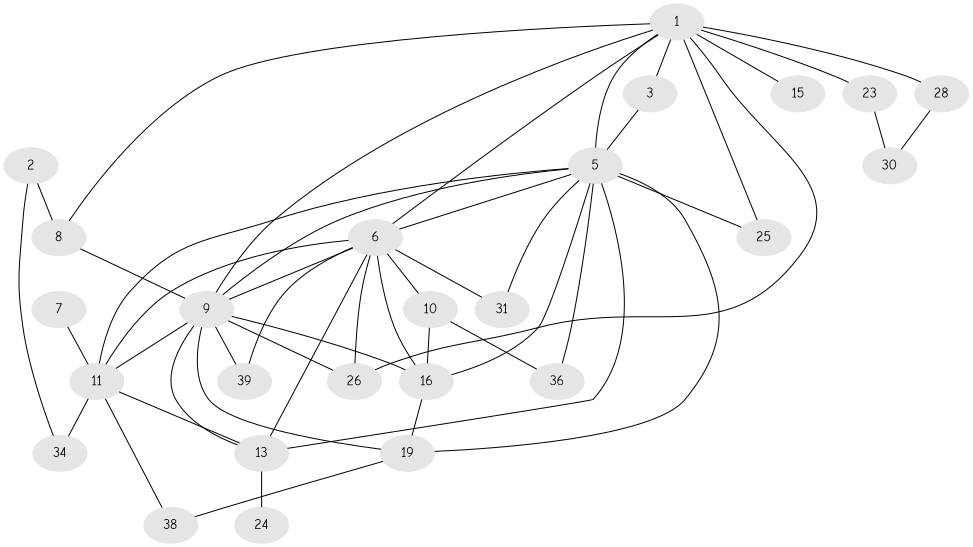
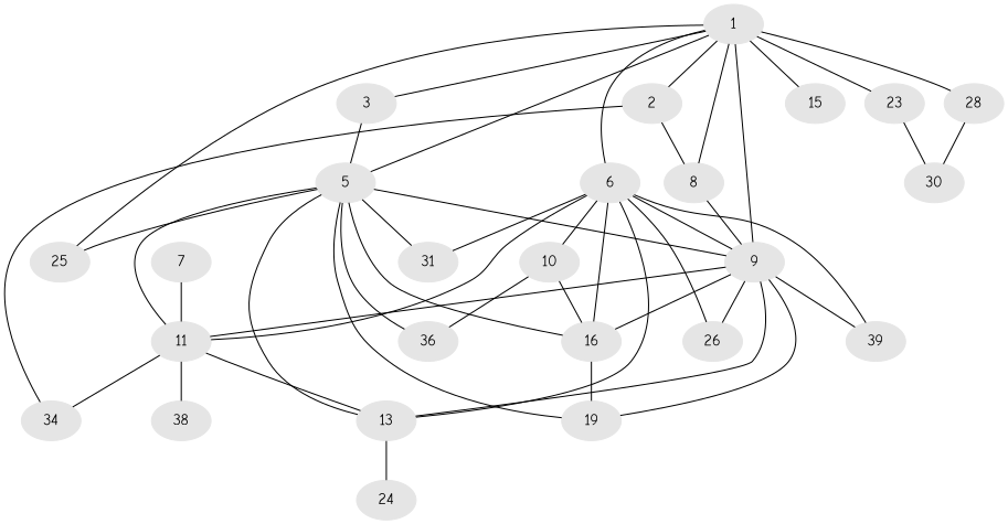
  graph {
    fontname="Comic Neue"
    node [color=gray90 fontname="Comic Neue" style=filled]
    edge [fontname="Comic Neue" weight=1.0]
    1
    2
    3
    5
    6
    8
    9
    15
    23
    25
    28
    34
    11
    13
    16
    19
    31
    36
    10
    26
    39
    30
    n23 [label=38]
    24
    7
-   1 -- 26
+   1 -- 2
    1 -- 3
    1 -- 5
    1 -- 6
    1 -- 8
    1 -- 9 [weight=2.0]
    1 -- 15
    1 -- 23 [weight=2.0]
    1 -- 25
    1 -- 28
    2 -- 8
    2 -- 34
    3 -- 5
-   5 -- 6
    5 -- 9 [weight=2.0]
    5 -- 25
    5 -- 11
    5 -- 13 [weight=2.0]
    5 -- 16
    5 -- 19
    5 -- 31
    5 -- 36
    6 -- 9 [weight=4.0]
    6 -- 11 [weight=2.0]
    6 -- 13
    6 -- 16 [weight=3.0]
    6 -- 31 [weight=2.0]
    6 -- 10 [weight=3.0]
    6 -- 26
    6 -- 39
    8 -- 9 [weight=2.0]
    9 -- 11 [weight=3.0]
    9 -- 13 [weight=2.0]
    9 -- 16 [weight=2.0]
    9 -- 19
    9 -- 26 [weight=5.0]
    9 -- 39 [weight=2.0]
    23 -- 30
    28 -- 30
    11 -- 34
    11 -- 13
    11 -- n23
    13 -- 24
    16 -- 19
-   19 -- n23
    10 -- 16
    10 -- 36
    7 -- 11
  }
